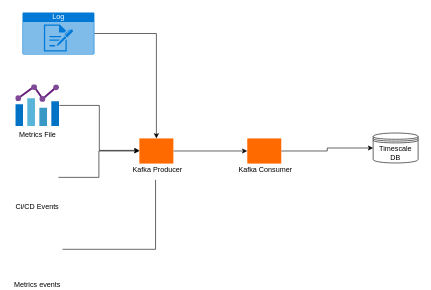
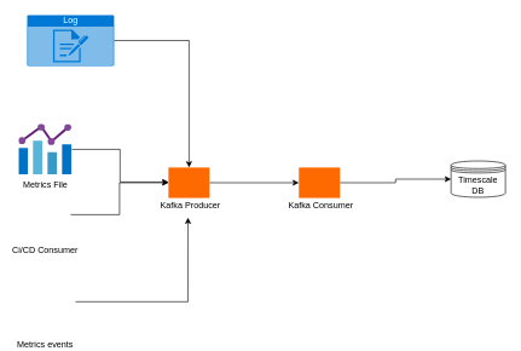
  <mxCell id="0" />
  <mxCell id="1" parent="0" />
  <mxCell id="2" style="edgeStyle=orthogonalEdgeStyle;rounded=0;orthogonalLoop=1;jettySize=auto;html=1;exitX=1;exitY=0.5;exitDx=0;exitDy=0;exitPerimeter=0;" edge="1" parent="1" source="3" target="8"><mxGeometry relative="1" as="geometry" /></mxCell>
  <mxCell id="3" value="Log" style="html=1;whiteSpace=wrap;strokeColor=none;fillColor=#0079D6;labelPosition=center;verticalLabelPosition=middle;verticalAlign=top;align=center;fontSize=12;outlineConnect=0;spacingTop=-6;fontColor=#FFFFFF;sketch=0;shape=mxgraph.sitemap.log;" vertex="1" parent="1"><mxGeometry x="37" y="20" width="120" height="70" as="geometry" /></mxCell>
- <mxCell id="4" value="Metrics File" style="image;sketch=0;aspect=fixed;html=1;points=[];align=center;fontSize=12;image=img/lib/mscae/Chart.svg;" vertex="1" parent="1"><mxGeometry x="25.54" y="140" width="72.92" height="70" as="geometry" /></mxCell>
- <mxCell id="5" value="Ci/CD Events" style="shape=image;verticalLabelPosition=bottom;labelBackgroundColor=default;verticalAlign=top;aspect=fixed;imageAspect=0;image=https://e7.pngegg.com/pngimages/302/885/png-clipart-ci-cd-continuous-integration-continuous-delivery-computer-software-software-testing-automation-testing-blue-text-thumbnail.png;" vertex="1" parent="1"><mxGeometry x="27" y="260" width="70" height="70" as="geometry" /></mxCell>
+ <mxCell id="4" value="Metrics File" style="image;sketch=0;aspect=fixed;html=1;points=[];align=center;fontSize=12;image=img/lib/mscae/Chart.svg;" vertex="1" parent="1"><mxGeometry x="25.54" y="170" width="72.92" height="70" as="geometry" /></mxCell>
+ <mxCell id="5" value="Ci/CD Consumer" style="shape=image;verticalLabelPosition=bottom;labelBackgroundColor=default;verticalAlign=top;aspect=fixed;imageAspect=0;image=https://e7.pngegg.com/pngimages/302/885/png-clipart-ci-cd-continuous-integration-continuous-delivery-computer-software-software-testing-automation-testing-blue-text-thumbnail.png;" vertex="1" parent="1"><mxGeometry x="27" y="260" width="70" height="70" as="geometry" /></mxCell>
  <mxCell id="6" value="Metrics events" style="shape=image;verticalLabelPosition=bottom;labelBackgroundColor=default;verticalAlign=top;aspect=fixed;imageAspect=0;image=https://www.shutterstock.com/image-vector/track-live-location-target-current-260nw-2195517345.jpg;" vertex="1" parent="1"><mxGeometry x="20.21" y="370" width="83.57" height="90" as="geometry" /></mxCell>
  <mxCell id="7" style="edgeStyle=orthogonalEdgeStyle;rounded=0;orthogonalLoop=1;jettySize=auto;html=1;" edge="1" parent="1" source="8" target="10"><mxGeometry relative="1" as="geometry" /></mxCell>
  <mxCell id="8" value="" style="points=[];aspect=fixed;html=1;align=center;shadow=0;dashed=0;fillColor=#FF6A00;strokeColor=none;shape=mxgraph.alibaba_cloud.kafka;" vertex="1" parent="1"><mxGeometry x="232" y="230" width="56.7" height="42" as="geometry" /></mxCell>
  <mxCell id="9" style="edgeStyle=orthogonalEdgeStyle;rounded=0;orthogonalLoop=1;jettySize=auto;html=1;entryX=0;entryY=0.5;entryDx=0;entryDy=0;" edge="1" parent="1" source="10" target="13"><mxGeometry relative="1" as="geometry" /></mxCell>
  <mxCell id="10" value="" style="points=[];aspect=fixed;html=1;align=center;shadow=0;dashed=0;fillColor=#FF6A00;strokeColor=none;shape=mxgraph.alibaba_cloud.kafka;" vertex="1" parent="1"><mxGeometry x="412" y="230" width="56.7" height="42" as="geometry" /></mxCell>
  <mxCell id="11" value="Kafka Producer" style="text;html=1;align=center;verticalAlign=middle;resizable=0;points=[];autosize=1;strokeColor=none;fillColor=none;" vertex="1" parent="1"><mxGeometry x="207" y="268" width="110" height="30" as="geometry" /></mxCell>
  <mxCell id="12" value="Kafka Consumer" style="text;html=1;align=center;verticalAlign=middle;resizable=0;points=[];autosize=1;strokeColor=none;fillColor=none;" vertex="1" parent="1"><mxGeometry x="387" y="268" width="110" height="30" as="geometry" /></mxCell>
  <mxCell id="13" value="Timescale DB" style="shape=datastore;whiteSpace=wrap;html=1;" vertex="1" parent="1"><mxGeometry x="622" y="221" width="75" height="50" as="geometry" /></mxCell>
  <mxCell id="14" style="edgeStyle=orthogonalEdgeStyle;rounded=0;orthogonalLoop=1;jettySize=auto;html=1;entryX=0;entryY=0.476;entryDx=0;entryDy=0;entryPerimeter=0;" edge="1" parent="1" source="4" target="8"><mxGeometry relative="1" as="geometry" /></mxCell>
  <mxCell id="15" style="edgeStyle=orthogonalEdgeStyle;rounded=0;orthogonalLoop=1;jettySize=auto;html=1;exitX=1;exitY=0.5;exitDx=0;exitDy=0;entryX=0;entryY=0.5;entryDx=0;entryDy=0;entryPerimeter=0;" edge="1" parent="1" source="5" target="8"><mxGeometry relative="1" as="geometry" /></mxCell>
- <mxCell id="16" style="edgeStyle=orthogonalEdgeStyle;rounded=0;orthogonalLoop=1;jettySize=auto;html=1;exitX=1;exitY=0.5;exitDx=0;exitDy=0;entryX=0.473;entryY=1.033;entryDx=0;entryDy=0;entryPerimeter=0;endArrow=none;" edge="1" parent="1" source="6" target="11"><mxGeometry relative="1" as="geometry" /></mxCell>
+ <mxCell id="16" style="edgeStyle=orthogonalEdgeStyle;rounded=0;orthogonalLoop=1;jettySize=auto;html=1;exitX=1;exitY=0.5;exitDx=0;exitDy=0;entryX=0.473;entryY=1.033;entryDx=0;entryDy=0;entryPerimeter=0;" edge="1" parent="1" source="6" target="11"><mxGeometry relative="1" as="geometry" /></mxCell>
